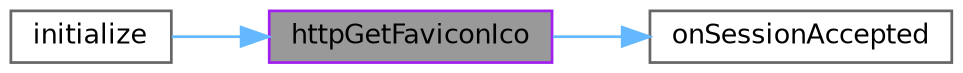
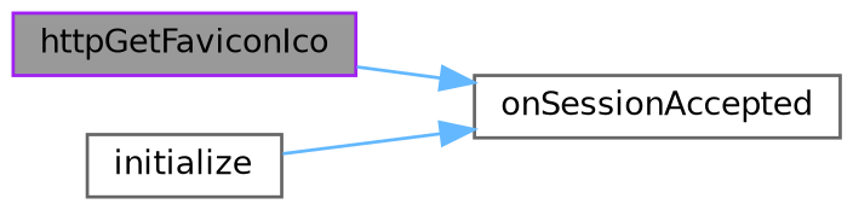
  digraph {
    fontname="DejaVu Sans"
    rankdir=RL
    node [color=gray40 fillcolor=white fontname="DejaVu Sans" fontsize=10 shape=box style=filled]
    edge [color=steelblue1 dir=back fontname="DejaVu Sans" fontsize=10 labelfontname=Helvetica labelfontsize=10 style=solid]
    n1 [color=purple fillcolor=grey60 fontcolor=black height=0.2 label=httpGetFaviconIco width=0.4]
    n2 [height=0.2 label=onSessionAccepted width=0.4]
    n3 [height=0.2 label=initialize width=0.4]
    n2 -> n1
-   n1 -> n3
+   n2 -> n3
  }
